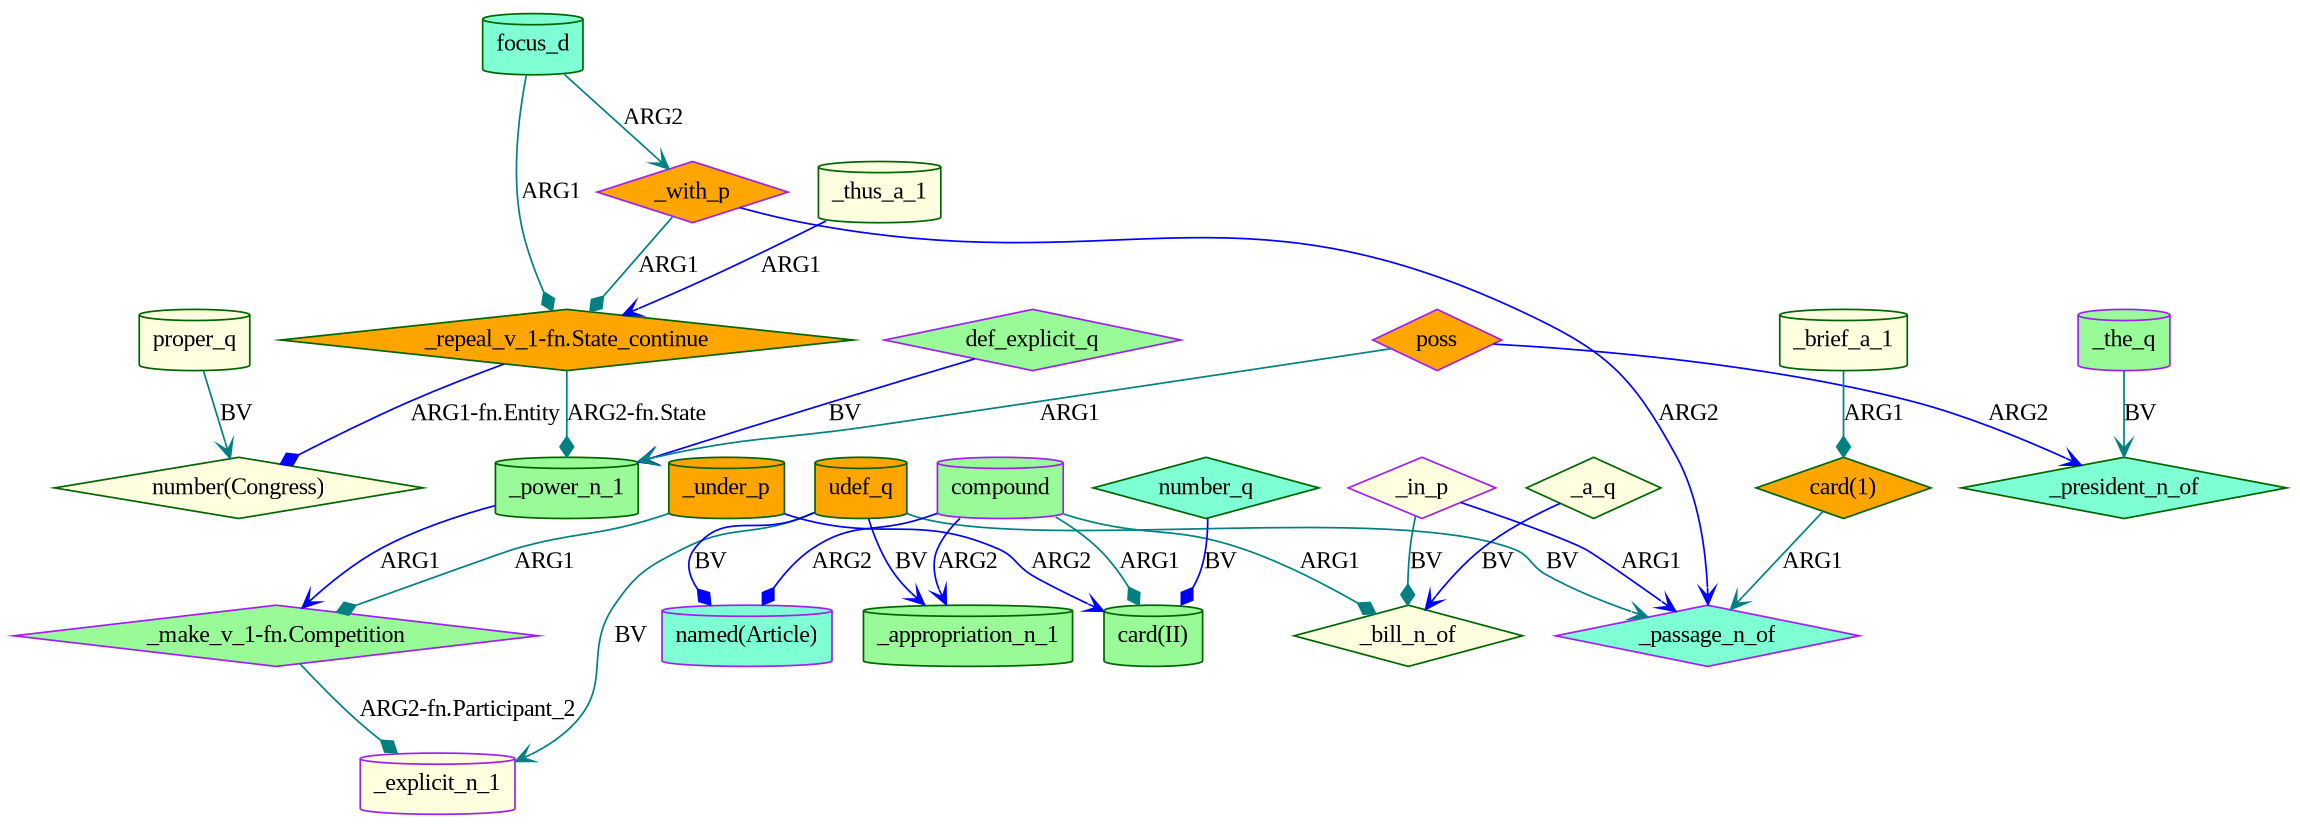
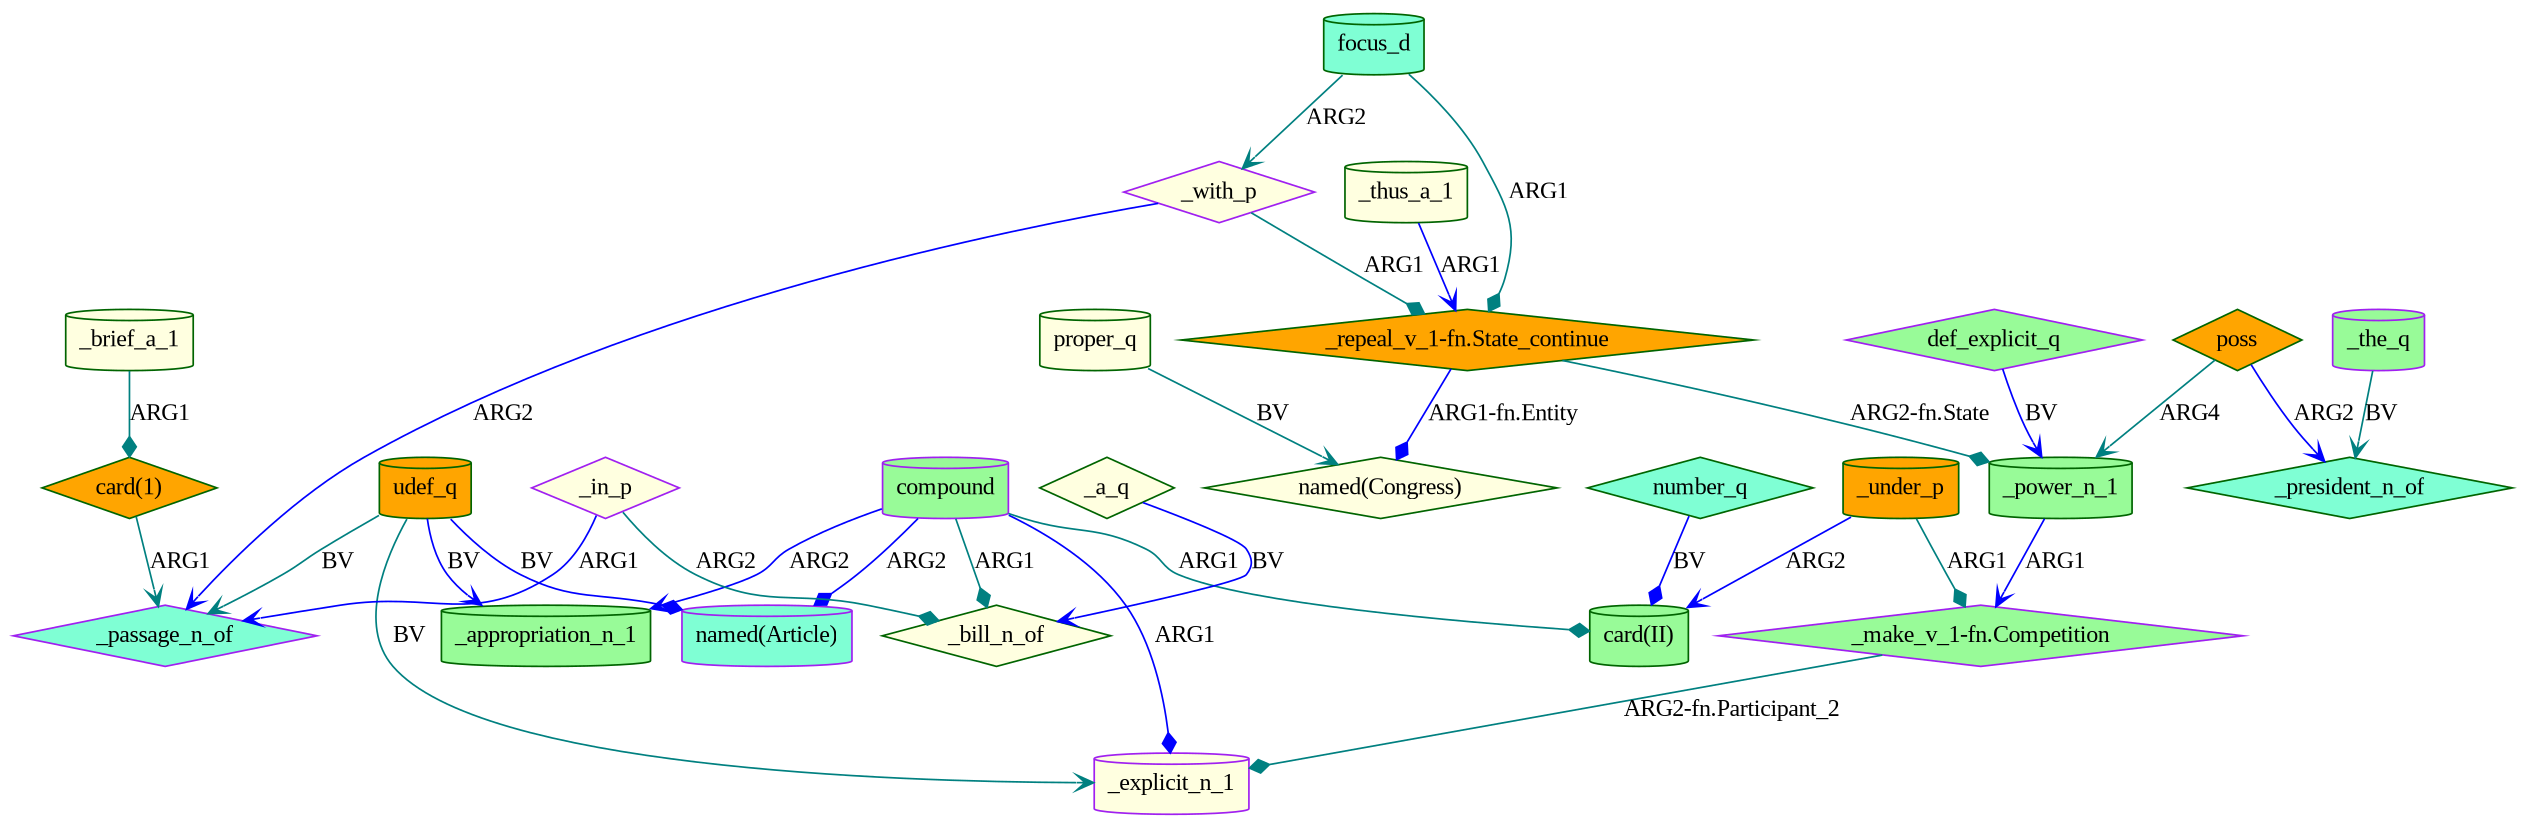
  digraph {
    fontname="Liberation Serif"
    node [color=darkgreen fillcolor=lightyellow fontname="Liberation Serif" shape=cylinder style=filled]
    edge [arrowhead=vee color=teal fontname="Liberation Serif"]
    proper_q
-   "named(Congress)" [shape=diamond label="number(Congress)"]
+   "named(Congress)" [shape=diamond]
    def_explicit_q [color=purple fillcolor=palegreen shape=diamond]
    _power_n_1 [fillcolor=palegreen]
    "_make_v_1-fn.Competition" [color=purple fillcolor=palegreen shape=diamond]
    n6 [color=purple label=_explicit_n_1]
    udef_q [fillcolor=orange]
    "named(Article)" [color=purple fillcolor=aquamarine]
    _passage_n_of [color=purple fillcolor=aquamarine shape=diamond]
    _appropriation_n_1 [fillcolor=palegreen]
    focus_d [fillcolor=aquamarine]
-   _with_p [color=purple fillcolor=orange shape=diamond]
+   _with_p [color=purple shape=diamond]
    "_repeal_v_1-fn.State_continue" [fillcolor=orange shape=diamond]
    _thus_a_1
    _under_p [fillcolor=orange]
    "card(II)" [fillcolor=palegreen]
    compound [color=purple fillcolor=palegreen]
    _bill_n_of [shape=diamond]
-   poss [color=purple fillcolor=orange shape=diamond]
+   poss [fillcolor=orange shape=diamond]
    _president_n_of [fillcolor=aquamarine shape=diamond]
    "card(1)" [fillcolor=orange shape=diamond]
    number_q [fillcolor=aquamarine shape=diamond]
    _in_p [color=purple shape=diamond]
    _brief_a_1
    _the_q [color=purple fillcolor=palegreen]
    _a_q [shape=diamond]
    proper_q -> "named(Congress)" [label=BV]
    def_explicit_q -> _power_n_1 [color=blue label=BV]
    _power_n_1 -> "_make_v_1-fn.Competition" [color=blue label=ARG1]
    "_make_v_1-fn.Competition" -> n6 [arrowhead=diamond label="ARG2-fn.Participant_2"]
    udef_q -> n6 [label=BV]
    udef_q -> "named(Article)" [arrowhead=diamond color=blue label=BV]
    udef_q -> _passage_n_of [label=BV]
    udef_q -> _appropriation_n_1 [color=blue label=BV]
    focus_d -> _with_p [label=ARG2]
    focus_d -> "_repeal_v_1-fn.State_continue" [arrowhead=diamond label=ARG1]
    _with_p -> _passage_n_of [color=blue label=ARG2]
    _with_p -> "_repeal_v_1-fn.State_continue" [arrowhead=diamond label=ARG1]
    "_repeal_v_1-fn.State_continue" -> "named(Congress)" [arrowhead=diamond color=blue label="ARG1-fn.Entity"]
    "_repeal_v_1-fn.State_continue" -> _power_n_1 [arrowhead=diamond label="ARG2-fn.State"]
    _thus_a_1 -> "_repeal_v_1-fn.State_continue" [color=blue label=ARG1]
    _under_p -> "_make_v_1-fn.Competition" [arrowhead=diamond label=ARG1]
    _under_p -> "card(II)" [color=blue label=ARG2]
+   compound -> n6 [arrowhead=diamond color=blue label=ARG1]
    compound -> "named(Article)" [arrowhead=diamond color=blue label=ARG2]
    compound -> _appropriation_n_1 [color=blue label=ARG2]
    compound -> "card(II)" [arrowhead=diamond label=ARG1]
    compound -> _bill_n_of [arrowhead=diamond label=ARG1]
-   poss -> _power_n_1 [label=ARG1]
+   poss -> _power_n_1 [label=ARG4]
    poss -> _president_n_of [color=blue label=ARG2]
    "card(1)" -> _passage_n_of [label=ARG1]
    number_q -> "card(II)" [arrowhead=diamond color=blue label=BV]
    _in_p -> _passage_n_of [color=blue label=ARG1]
-   _in_p -> _bill_n_of [arrowhead=diamond label=BV]
+   _in_p -> _bill_n_of [arrowhead=diamond label=ARG2]
    _brief_a_1 -> "card(1)" [arrowhead=diamond label=ARG1]
    _the_q -> _president_n_of [label=BV]
    _a_q -> _bill_n_of [color=blue label=BV]
  }
